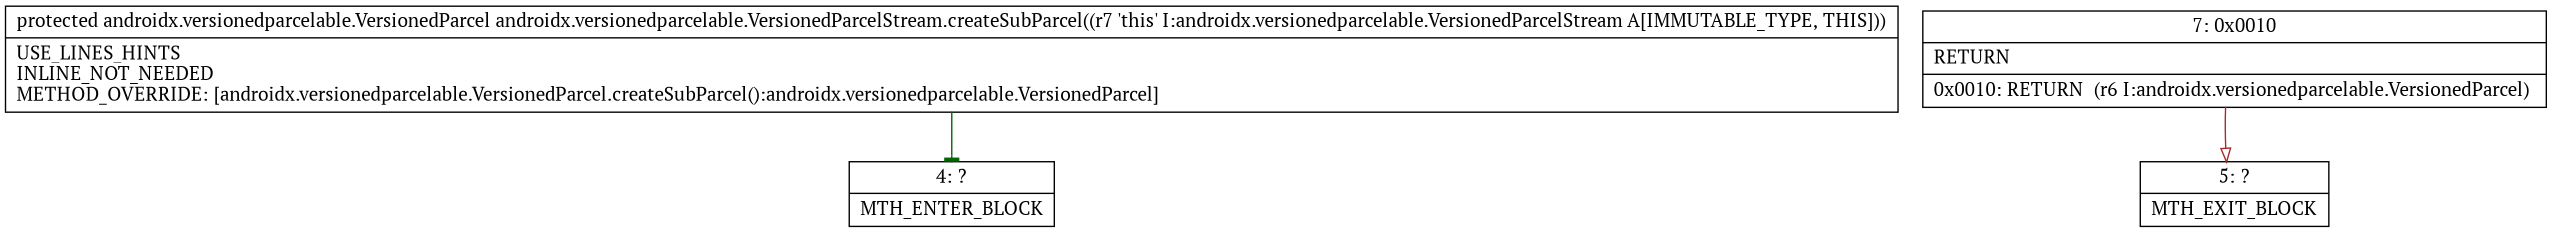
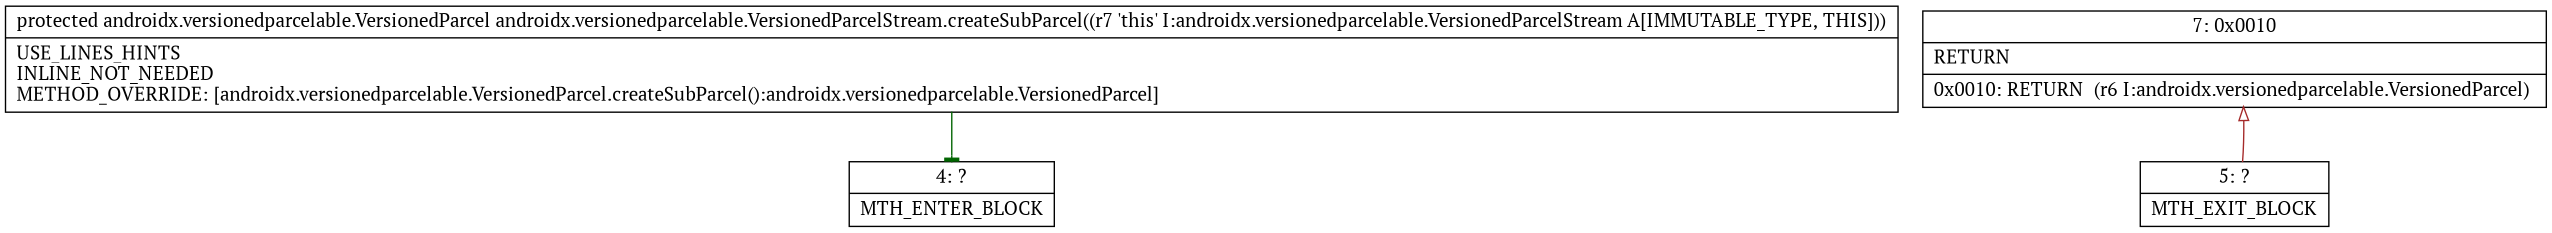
  digraph {
    fontname="PT Serif"
    node [fontname="PT Serif" shape=record]
    edge [fontname="PT Serif"]
    n1 [label="{4\:\ ?|MTH_ENTER_BLOCK\l}"]
    n2 [label="{7\:\ 0x0010|RETURN\l|0x0010: RETURN  (r6 I:androidx.versionedparcelable.VersionedParcel) \l}"]
    n3 [label="{5\:\ ?|MTH_EXIT_BLOCK\l}"]
    n4 [label="{protected androidx.versionedparcelable.VersionedParcel androidx.versionedparcelable.VersionedParcelStream.createSubParcel((r7 'this' I:androidx.versionedparcelable.VersionedParcelStream A[IMMUTABLE_TYPE, THIS]))  | USE_LINES_HINTS\lINLINE_NOT_NEEDED\lMETHOD_OVERRIDE: [androidx.versionedparcelable.VersionedParcel.createSubParcel():androidx.versionedparcelable.VersionedParcel]\l}"]
-   n2 -> n3 [arrowhead=onormal color=brown]
+   n3 -> n2 [arrowhead=onormal color=brown]
    n4 -> n1 [arrowhead=tee color=darkgreen]
  }
